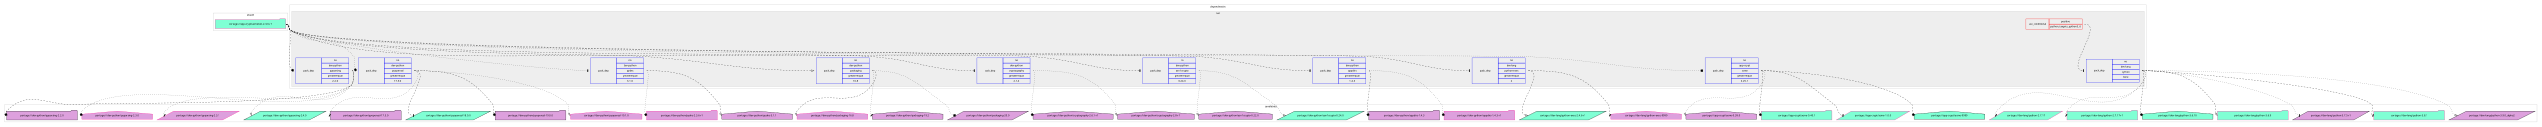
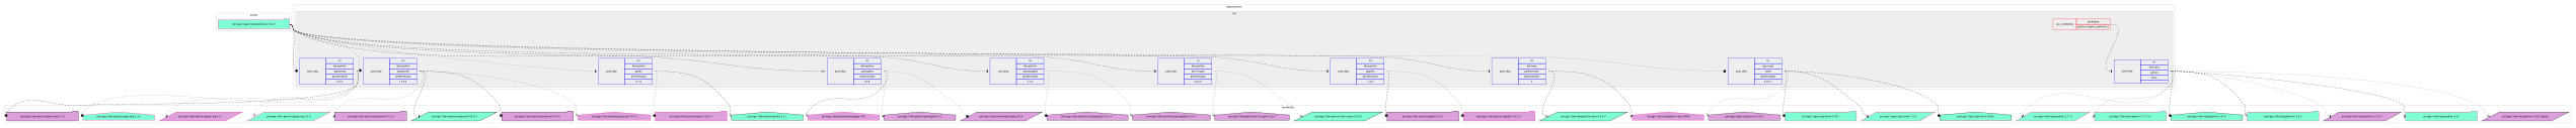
  digraph {
    compound=true
    concentrate=true
    fontname="Noto Sans"
    fontsize=10
    newrank=true
    rankdir=TB
    ranksep=1.5
    node [color=black fillcolor=plum fontname="Noto Sans" fontsize=10 shape=house style=filled]
    edge [arrowhead=tee fontname="Noto Sans" headport=w style=dotted tailport=e weight=100]
    n1 [color=deeppink fillcolor=aquamarine label="portage://app-crypt/acmebot-2.3.0-r1" shape=folder width=4]
    n2 [color=blue label=<<TABLE BORDER="0" CELLBORDER="1" CELLSPACING="0" CELLPADDING="4" WIDTH="220"><TR><TD ROWSPAN="6" CELLPADDING="30">pack_dep</TD></TR><TR><TD WIDTH="110">no</TD></TR><TR><TD>dev-lang</TD></TR><TR><TD>python</TD></TR><TR><TD>none</TD></TR><TR><TD></TD></TR></TABLE>> shape=none fillcolor="" style=""]
-   n3 [color=red label=<<TABLE BORDER="0" CELLBORDER="1" CELLSPACING="0" CELLPADDING="4"><TR><TD ROWSPAN="3" CELLPADDING="10">use_conditional</TD></TR><TR><TD>positive</TD></TR><TR><TD>python_targets_python3_6</TD></TR></TABLE>> shape=none fillcolor="" style=""]
+   n3 [color=red label=<<TABLE BORDER="0" CELLBORDER="1" CELLSPACING="0" CELLPADDING="4"><TR><TD ROWSPAN="3" CELLPADDING="10">use_conditional</TD></TR><TR><TD>packaging</TD></TR><TR><TD>python_targets_python3_6</TD></TR></TABLE>> shape=none fillcolor="" style=""]
    n4 [color=blue label=<<TABLE BORDER="0" CELLBORDER="1" CELLSPACING="0" CELLPADDING="4" WIDTH="220"><TR><TD ROWSPAN="6" CELLPADDING="30">pack_dep</TD></TR><TR><TD WIDTH="110">no</TD></TR><TR><TD>app-crypt</TD></TR><TR><TD>acme</TD></TR><TR><TD>greaterequal</TD></TR><TR><TD>0.25.1</TD></TR></TABLE>> shape=none fillcolor="" style=""]
    n5 [color=blue label=<<TABLE BORDER="0" CELLBORDER="1" CELLSPACING="0" CELLPADDING="4" WIDTH="220"><TR><TD ROWSPAN="6" CELLPADDING="30">pack_dep</TD></TR><TR><TD WIDTH="110">no</TD></TR><TR><TD>dev-lang</TD></TR><TR><TD>python-exec</TD></TR><TR><TD>greaterequal</TD></TR><TR><TD>2</TD></TR></TABLE>> shape=none fillcolor="" style=""]
    n6 [color=blue label=<<TABLE BORDER="0" CELLBORDER="1" CELLSPACING="0" CELLPADDING="4" WIDTH="220"><TR><TD ROWSPAN="6" CELLPADDING="30">pack_dep</TD></TR><TR><TD WIDTH="110">no</TD></TR><TR><TD>dev-python</TD></TR><TR><TD>appdirs</TD></TR><TR><TD>greaterequal</TD></TR><TR><TD>1.4.3</TD></TR></TABLE>> shape=none fillcolor="" style=""]
    n7 [color=blue label=<<TABLE BORDER="0" CELLBORDER="1" CELLSPACING="0" CELLPADDING="4" WIDTH="220"><TR><TD ROWSPAN="6" CELLPADDING="30">pack_dep</TD></TR><TR><TD WIDTH="110">no</TD></TR><TR><TD>dev-python</TD></TR><TR><TD>asn1crypto</TD></TR><TR><TD>greaterequal</TD></TR><TR><TD>0.24.0</TD></TR></TABLE>> shape=none fillcolor="" style=""]
    n8 [color=blue label=<<TABLE BORDER="0" CELLBORDER="1" CELLSPACING="0" CELLPADDING="4" WIDTH="220"><TR><TD ROWSPAN="6" CELLPADDING="30">pack_dep</TD></TR><TR><TD WIDTH="110">no</TD></TR><TR><TD>dev-python</TD></TR><TR><TD>cryptography</TD></TR><TR><TD>greaterequal</TD></TR><TR><TD>2.1.4</TD></TR></TABLE>> shape=none fillcolor="" style=""]
    n9 [color=blue label=<<TABLE BORDER="0" CELLBORDER="1" CELLSPACING="0" CELLPADDING="4" WIDTH="220"><TR><TD ROWSPAN="6" CELLPADDING="30">pack_dep</TD></TR><TR><TD WIDTH="110">no</TD></TR><TR><TD>dev-python</TD></TR><TR><TD>packaging</TD></TR><TR><TD>greaterequal</TD></TR><TR><TD>16.8</TD></TR></TABLE>> shape=none fillcolor="" style=""]
    n10 [color=blue label=<<TABLE BORDER="0" CELLBORDER="1" CELLSPACING="0" CELLPADDING="4" WIDTH="220"><TR><TD ROWSPAN="6" CELLPADDING="30">pack_dep</TD></TR><TR><TD WIDTH="110">no</TD></TR><TR><TD>dev-python</TD></TR><TR><TD>pydns</TD></TR><TR><TD>greaterequal</TD></TR><TR><TD>3.1.0</TD></TR></TABLE>> shape=none fillcolor="" style=""]
    n11 [color=blue label=<<TABLE BORDER="0" CELLBORDER="1" CELLSPACING="0" CELLPADDING="4" WIDTH="220"><TR><TD ROWSPAN="6" CELLPADDING="30">pack_dep</TD></TR><TR><TD WIDTH="110">no</TD></TR><TR><TD>dev-python</TD></TR><TR><TD>pyopenssl</TD></TR><TR><TD>greaterequal</TD></TR><TR><TD>17.5.0</TD></TR></TABLE>> shape=none fillcolor="" style=""]
    n12 [color=blue label=<<TABLE BORDER="0" CELLBORDER="1" CELLSPACING="0" CELLPADDING="4" WIDTH="220"><TR><TD ROWSPAN="6" CELLPADDING="30">pack_dep</TD></TR><TR><TD WIDTH="110">no</TD></TR><TR><TD>dev-python</TD></TR><TR><TD>pyparsing</TD></TR><TR><TD>greaterequal</TD></TR><TR><TD>2.2.0</TD></TR></TABLE>> shape=none fillcolor="" style=""]
    n13 [label="portage://dev-lang/python-3.9.0_alpha2" shape=parallelogram width=4]
    n14 [color=deeppink fillcolor=aquamarine label="portage://dev-lang/python-3.8.1" shape=folder width=4]
    n15 [label="portage://dev-lang/python-3.7.5-r1" shape=parallelogram width=4]
    n16 [color=deeppink fillcolor=aquamarine label="portage://dev-lang/python-3.6.9" shape=folder width=4]
    n17 [fillcolor=aquamarine label="portage://dev-lang/python-3.6.10" width=4]
    n18 [color=deeppink fillcolor=aquamarine label="portage://dev-lang/python-2.7.17-r1" shape=folder width=4]
    n19 [color=deeppink fillcolor=aquamarine label="portage://dev-lang/python-2.7.17" shape=parallelogram width=4]
    n20 [fillcolor=aquamarine label="portage://app-crypt/acme-9999" width=4]
    n21 [color=deeppink fillcolor=aquamarine label="portage://app-crypt/acme-1.0.0" shape=parallelogram width=4]
    n22 [color=deeppink fillcolor=aquamarine label="portage://app-crypt/acme-0.40.1" shape=folder width=4]
    n23 [label="portage://app-crypt/acme-0.39.0" width=4]
    n24 [color=deeppink label="portage://dev-lang/python-exec-9999" width=4]
    n25 [fillcolor=aquamarine label="portage://dev-lang/python-exec-2.4.6-r1" shape=parallelogram width=4]
    n26 [color=deeppink label="portage://dev-python/appdirs-1.4.3-r1" shape=folder width=4]
    n27 [label="portage://dev-python/appdirs-1.4.3" shape=folder width=4]
    n28 [fillcolor=aquamarine label="portage://dev-python/asn1crypto-0.24.0" shape=parallelogram width=4]
    n29 [label="portage://dev-python/asn1crypto-0.22.0" width=4]
    n30 [label="portage://dev-python/cryptography-2.8-r1" width=4]
    n31 [label="portage://dev-python/cryptography-2.6.1-r1" width=4]
    n32 [label="portage://dev-python/packaging-20.0" shape=parallelogram width=4]
    n33 [label="portage://dev-python/packaging-19.2" width=4]
    n34 [color=deeppink label="portage://dev-python/packaging-16.8" width=4]
-   n35 [label="portage://dev-python/pydns-3.1.1" width=4]
+   n35 [fillcolor=aquamarine label="portage://dev-python/pydns-3.1.1" width=4]
    n36 [color=deeppink label="portage://dev-python/pydns-2.3.6-r1" shape=folder width=4]
    n37 [color=deeppink label="portage://dev-python/pyopenssl-19.1.0" width=4]
    n38 [label="portage://dev-python/pyopenssl-19.0.0" shape=folder width=4]
    n39 [fillcolor=aquamarine label="portage://dev-python/pyopenssl-18.0.0" shape=parallelogram width=4]
    n40 [label="portage://dev-python/pyopenssl-17.5.0" shape=folder width=4]
-   n41 [fillcolor=aquamarine label="portage://dev-python/pyparsing-2.4.0" shape=parallelogram width=4]
+   n41 [color=deeppink fillcolor=aquamarine label="portage://dev-python/pyparsing-2.4.0" shape=parallelogram width=4]
    n42 [color=deeppink label="portage://dev-python/pyparsing-2.3.1" shape=parallelogram width=4]
-   n43 [color=deeppink label="portage://dev-python/pyparsing-2.3.0" width=4]
+   n43 [color=deeppink fillcolor=aquamarine label="portage://dev-python/pyparsing-2.3.0" width=4]
    n44 [label="portage://dev-python/pyparsing-2.2.0" shape=folder width=4]
    subgraph cluster_1 {
      color=gray
      label=<<i>dependencies</i>>
      subgraph cluster_2 {
        color=gray
        fillcolor="#eeeeee"
        label=<<i>compile</i>>
        style=filled
      }
      subgraph cluster_3 {
        color=gray
        fillcolor="#eeeeee"
        label=<<i>compile and run</i>>
        style=filled
      }
      subgraph cluster_4 {
        color=gray
        fillcolor="#eeeeee"
        label=<<i>run</i>>
        style=filled
        subgraph sub_5 {
          color=gray
          fillcolor="#eeeeee"
          label=<<i>run</i>>
          style=filled
          n3
          subgraph sub_6 {
            color=gray
            fillcolor="#eeeeee"
            label=<<i>run</i>>
            style=filled
            n2
          }
        }
        subgraph sub_7 {
          color=gray
          fillcolor="#eeeeee"
          label=<<i>run</i>>
          style=filled
          n4
        }
        subgraph sub_8 {
          color=gray
          fillcolor="#eeeeee"
          label=<<i>run</i>>
          style=filled
          n5
        }
        subgraph sub_9 {
          color=gray
          fillcolor="#eeeeee"
          label=<<i>run</i>>
          style=filled
          n6
        }
        subgraph sub_10 {
          color=gray
          fillcolor="#eeeeee"
          label=<<i>run</i>>
          style=filled
          n7
        }
        subgraph sub_11 {
          color=gray
          fillcolor="#eeeeee"
          label=<<i>run</i>>
          style=filled
          n8
        }
        subgraph sub_12 {
          color=gray
          fillcolor="#eeeeee"
          label=<<i>run</i>>
          style=filled
          n9
        }
        subgraph sub_13 {
          color=gray
          fillcolor="#eeeeee"
          label=<<i>run</i>>
          style=filled
          n10
        }
        subgraph sub_14 {
          color=gray
          fillcolor="#eeeeee"
          label=<<i>run</i>>
          style=filled
          n11
        }
        subgraph sub_15 {
          color=gray
          fillcolor="#eeeeee"
          label=<<i>run</i>>
          style=filled
          n12
        }
      }
    }
    subgraph cluster_16 {
      color=gray
      label=<<i>ebuild</i>>
      rank=same
      n1
    }
    subgraph cluster_17 {
      color=gray
      label=<<i>candidates</i>>
      rank=same
      subgraph sub_18 {
        color=black
        label=<<i>candidates</i>>
        nodesep=1
        rank=same
        n13
        n14
        n15
        n16
        n17
        n18
        n19
      }
      subgraph sub_19 {
        color=black
        label=<<i>candidates</i>>
        nodesep=1
        rank=same
        n20
        n21
        n22
        n23
      }
      subgraph sub_20 {
        color=black
        label=<<i>candidates</i>>
        nodesep=1
        rank=same
        n24
        n25
      }
      subgraph sub_21 {
        color=black
        label=<<i>candidates</i>>
        nodesep=1
        rank=same
        n26
        n27
      }
      subgraph sub_22 {
        color=black
        label=<<i>candidates</i>>
        nodesep=1
        rank=same
        n28
        n29
      }
      subgraph sub_23 {
        color=black
        label=<<i>candidates</i>>
        nodesep=1
        rank=same
        n30
        n31
      }
      subgraph sub_24 {
        color=black
        label=<<i>candidates</i>>
        nodesep=1
        rank=same
        n32
        n33
        n34
      }
      subgraph sub_25 {
        color=black
        label=<<i>candidates</i>>
        nodesep=1
        rank=same
        n35
        n36
      }
      subgraph sub_26 {
        color=black
        label=<<i>candidates</i>>
        nodesep=1
        rank=same
        n37
        n38
        n39
        n40
      }
      subgraph sub_27 {
        color=black
        label=<<i>candidates</i>>
        nodesep=1
        rank=same
        n41
        n42
        n43
        n44
      }
    }
    n1 -> n4 [arrowhead=box weight=20]
    n1 -> n5 [style=dashed weight=20]
    n1 -> n6 [style=dashed weight=20]
    n1 -> n7 [style=dashed weight=20]
    n1 -> n8 [style=dashed weight=20]
    n1 -> n9 [arrowhead=onormal style=dashed weight=20]
    n1 -> n10 [weight=20]
    n1 -> n11 [arrowhead=box weight=20]
    n1 -> n12 [arrowhead=box style=dashed weight=20]
    n2 -> n13 [arrowhead=onormal]
    n2 -> n14 [style=dashed]
    n2 -> n15
    n2 -> n16 [arrowhead=onormal style=dashed]
    n2 -> n17 [arrowhead=box style=dashed]
    n2 -> n18
    n2 -> n19
    n3 -> n2 [style=dashed weight=20]
    n4 -> n20 [arrowhead=box style=dashed]
    n4 -> n21 [style=dashed]
    n4 -> n22 [arrowhead=box style=dashed]
    n4 -> n23 [arrowhead=onormal]
    n5 -> n24 [style=dashed]
    n5 -> n25 [arrowhead=onormal style=dashed]
    n6 -> n26 [arrowhead=box]
    n6 -> n27 [arrowhead=box style=dashed]
    n7 -> n28 [arrowhead=onormal]
    n7 -> n29 [arrowhead=onormal]
    n8 -> n30 [arrowhead=onormal]
    n8 -> n31 [arrowhead=box]
    n9 -> n32 [arrowhead=box]
    n9 -> n33
    n9 -> n34 [arrowhead=onormal style=dashed]
    n10 -> n35 [arrowhead=onormal style=dashed]
    n10 -> n36 [arrowhead=box]
    n11 -> n37 [arrowhead=onormal]
    n11 -> n38 [arrowhead=box style=dashed]
    n11 -> n39 [style=dashed]
    n11 -> n40
    n12 -> n41 [arrowhead=onormal]
    n12 -> n42
    n12 -> n43 [arrowhead=box]
    n12 -> n44 [arrowhead=box style=dashed]
  }
